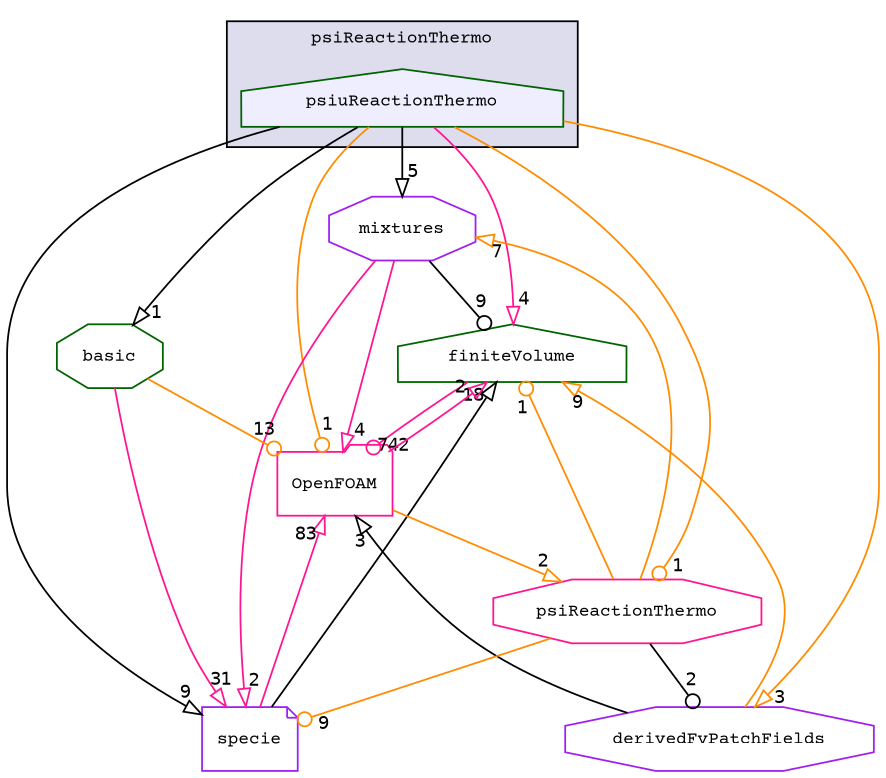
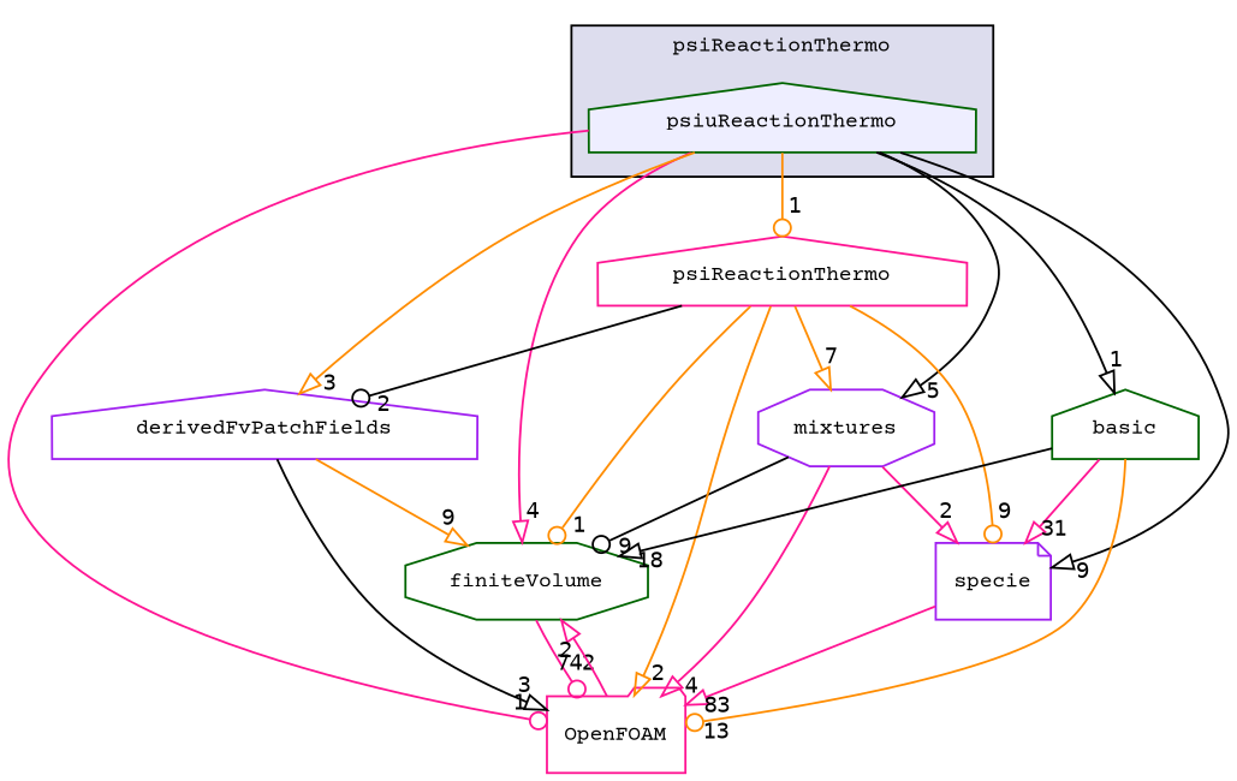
  digraph {
    compound=true
    fontname="Courier Prime"
    node [color=darkgreen fontname="Courier Prime" fontsize=10 shape=house]
    edge [arrowhead=onormal color=deeppink fontname="Courier Prime" headlabel=9 labeldistance=1.5 labelfontname=Helvetica labelfontsize=10]
    n1 [fillcolor="#eeeeff" label=psiuReactionThermo pencolor=black style=filled]
    n2 [color=purple label=mixtures shape=octagon]
-   n3 [label=finiteVolume]
+   n3 [label=finiteVolume shape=octagon]
    n4 [color=purple label=specie shape=note]
-   n5 [color=purple label=derivedFvPatchFields shape=octagon]
+   n5 [color=purple label=derivedFvPatchFields]
    n6 [color=deeppink label=OpenFOAM shape=folder]
-   n7 [color=deeppink label=psiReactionThermo shape=octagon]
-   n8 [label=basic shape=octagon]
+   n7 [color=deeppink label=psiReactionThermo]
+   n8 [label=basic]
    subgraph cluster_1 {
      bgcolor="#ddddee"
      fontsize=10
      label=psiReactionThermo
      pencolor=black
      n1
    }
    n1 -> n2 [color=black headlabel=5]
    n1 -> n3 [headlabel=4]
    n1 -> n4 [color=black]
    n1 -> n5 [color=darkorange headlabel=3]
-   n1 -> n6 [arrowhead=odot color=darkorange headlabel=1]
+   n1 -> n6 [arrowhead=odot headlabel=1]
    n1 -> n7 [arrowhead=odot color=darkorange headlabel=1]
    n1 -> n8 [color=black headlabel=1]
    n2 -> n3 [arrowhead=odot color=black]
    n2 -> n4 [headlabel=2]
    n2 -> n6 [headlabel=4]
    n3 -> n6 [arrowhead=odot headlabel=742]
    n4 -> n6 [headlabel=83]
    n5 -> n3 [color=darkorange]
    n5 -> n6 [color=black headlabel=3]
    n6 -> n3 [headlabel=2]
    n7 -> n2 [color=darkorange headlabel=7]
    n7 -> n3 [arrowhead=odot color=darkorange headlabel=1]
    n7 -> n4 [arrowhead=odot color=darkorange]
    n7 -> n5 [arrowhead=odot color=black headlabel=2]
-   n6 -> n7 [color=darkorange headlabel=2]
-   n4 -> n3 [color=black headlabel=18]
+   n7 -> n6 [color=darkorange headlabel=2]
+   n8 -> n3 [color=black headlabel=18]
    n8 -> n4 [headlabel=31]
    n8 -> n6 [arrowhead=odot color=darkorange headlabel=13]
  }
